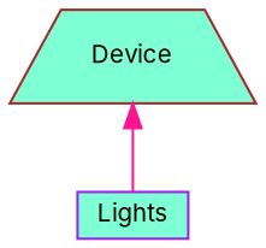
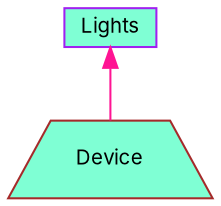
  digraph {
    fontname=Inter
    node [fillcolor=aquamarine fontname=Inter fontsize=10 style=filled]
    n1 [color=purple fontcolor=black height=0.2 label=Lights shape=box width=0.4]
    n2 [color=brown height=0.2 label=Device shape=trapezium width=0.4]
-   n2 -> n1 [color=deeppink dir=back fontname=Inter fontsize=10 labelfontname=Helvetica labelfontsize=10 style=solid]
+   n1 -> n2 [color=deeppink dir=back fontname=Inter fontsize=10 labelfontname=Helvetica labelfontsize=10 style=solid]
  }
